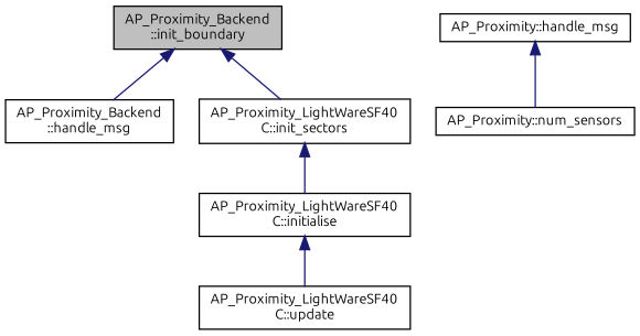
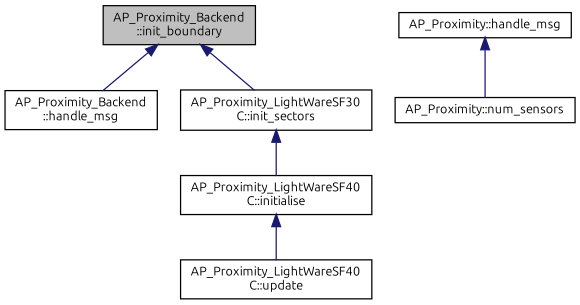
  digraph {
    fontname=Ubuntu
    rankdir=TB
    node [color=black fillcolor=white fontname=Ubuntu fontsize=10 shape=record style=filled]
    edge [color=midnightblue dir=back fontname=Ubuntu fontsize=10 labelfontname=Helvetica labelfontsize=10 style=solid]
    n1 [fillcolor=grey75 fontcolor=black height=0.2 label="AP_Proximity_Backend\l::init_boundary" width=0.4]
    n2 [height=0.2 label="AP_Proximity_Backend\l::handle_msg" width=0.4]
-   n3 [height=0.2 label="AP_Proximity_LightWareSF40\lC::init_sectors" width=0.4]
+   n3 [height=0.2 label="AP_Proximity_LightWareSF30\lC::init_sectors" width=0.4]
    n4 [height=0.2 label="AP_Proximity_LightWareSF40\lC::initialise" width=0.4]
    n5 [height=0.2 label="AP_Proximity::handle_msg" width=0.4]
    n6 [height=0.2 label="AP_Proximity::num_sensors" width=0.4]
    n7 [height=0.2 label="AP_Proximity_LightWareSF40\lC::update" width=0.4]
    n1 -> n2
    n1 -> n3
    n3 -> n4
    n4 -> n7
    n5 -> n6
  }
